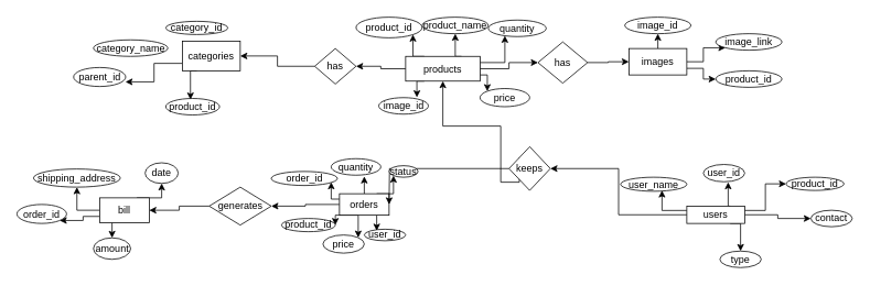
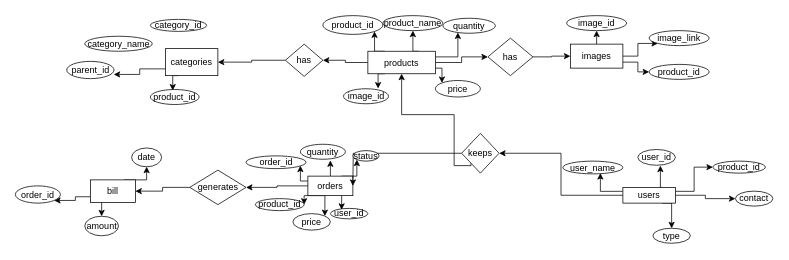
  <mxCell id="0" />
  <mxCell id="1" parent="0" />
  <mxCell id="2" style="edgeStyle=orthogonalEdgeStyle;rounded=0;orthogonalLoop=1;jettySize=auto;html=1;exitX=0;exitY=0.5;exitDx=0;exitDy=0;entryX=1;entryY=0.5;entryDx=0;entryDy=0;" parent="1" source="8" target="34" edge="1"><mxGeometry relative="1" as="geometry" /></mxCell>
  <mxCell id="3" style="edgeStyle=orthogonalEdgeStyle;rounded=0;orthogonalLoop=1;jettySize=auto;html=1;exitX=0;exitY=0.25;exitDx=0;exitDy=0;entryX=0.625;entryY=0.941;entryDx=0;entryDy=0;entryPerimeter=0;" parent="1" source="8" target="45" edge="1"><mxGeometry relative="1" as="geometry"><mxPoint x="800" y="240" as="targetPoint" /></mxGeometry></mxCell>
  <mxCell id="4" style="edgeStyle=orthogonalEdgeStyle;rounded=0;orthogonalLoop=1;jettySize=auto;html=1;exitX=1;exitY=0.25;exitDx=0;exitDy=0;entryX=0;entryY=0.5;entryDx=0;entryDy=0;" parent="1" source="8" target="44" edge="1"><mxGeometry relative="1" as="geometry" /></mxCell>
  <mxCell id="5" style="edgeStyle=orthogonalEdgeStyle;rounded=0;orthogonalLoop=1;jettySize=auto;html=1;exitX=1;exitY=0.5;exitDx=0;exitDy=0;entryX=0;entryY=0.5;entryDx=0;entryDy=0;" parent="1" source="8" target="47" edge="1"><mxGeometry relative="1" as="geometry" /></mxCell>
  <mxCell id="6" style="edgeStyle=orthogonalEdgeStyle;rounded=0;orthogonalLoop=1;jettySize=auto;html=1;exitX=0.75;exitY=1;exitDx=0;exitDy=0;entryX=0.5;entryY=0;entryDx=0;entryDy=0;" parent="1" source="8" target="46" edge="1"><mxGeometry relative="1" as="geometry" /></mxCell>
  <mxCell id="7" style="edgeStyle=orthogonalEdgeStyle;rounded=0;orthogonalLoop=1;jettySize=auto;html=1;exitX=0.75;exitY=0;exitDx=0;exitDy=0;" parent="1" source="8" edge="1"><mxGeometry relative="1" as="geometry"><mxPoint x="880" y="220" as="targetPoint" /></mxGeometry></mxCell>
  <mxCell id="8" value="users" style="rounded=0;whiteSpace=wrap;html=1;" parent="1" vertex="1"><mxGeometry x="830" y="249" width="70" height="21" as="geometry" /></mxCell>
  <mxCell id="9" style="edgeStyle=orthogonalEdgeStyle;rounded=0;orthogonalLoop=1;jettySize=auto;html=1;exitX=0;exitY=0.5;exitDx=0;exitDy=0;entryX=1;entryY=0.5;entryDx=0;entryDy=0;" parent="1" source="16" target="59" edge="1"><mxGeometry relative="1" as="geometry"><mxPoint x="433" y="90" as="targetPoint" /></mxGeometry></mxCell>
  <mxCell id="10" style="edgeStyle=orthogonalEdgeStyle;rounded=0;orthogonalLoop=1;jettySize=auto;html=1;exitX=0.25;exitY=0;exitDx=0;exitDy=0;entryX=1;entryY=1;entryDx=0;entryDy=0;" parent="1" source="16" target="29" edge="1"><mxGeometry relative="1" as="geometry" /></mxCell>
  <mxCell id="11" style="edgeStyle=orthogonalEdgeStyle;rounded=0;orthogonalLoop=1;jettySize=auto;html=1;exitX=0.75;exitY=0;exitDx=0;exitDy=0;entryX=0.5;entryY=1;entryDx=0;entryDy=0;" parent="1" source="16" target="30" edge="1"><mxGeometry relative="1" as="geometry" /></mxCell>
  <mxCell id="12" style="edgeStyle=orthogonalEdgeStyle;rounded=0;orthogonalLoop=1;jettySize=auto;html=1;exitX=1;exitY=0.75;exitDx=0;exitDy=0;entryX=0;entryY=0;entryDx=0;entryDy=0;" parent="1" source="16" target="41" edge="1"><mxGeometry relative="1" as="geometry" /></mxCell>
  <mxCell id="13" style="edgeStyle=orthogonalEdgeStyle;rounded=0;orthogonalLoop=1;jettySize=auto;html=1;exitX=1;exitY=0.5;exitDx=0;exitDy=0;" parent="1" source="16" target="54" edge="1"><mxGeometry relative="1" as="geometry"><mxPoint x="650" y="80" as="targetPoint" /></mxGeometry></mxCell>
  <mxCell id="14" style="edgeStyle=orthogonalEdgeStyle;rounded=0;orthogonalLoop=1;jettySize=auto;html=1;exitX=1;exitY=0.25;exitDx=0;exitDy=0;" parent="1" source="16" target="57" edge="1"><mxGeometry relative="1" as="geometry"><Array as="points"><mxPoint x="610" y="75" /></Array></mxGeometry></mxCell>
  <mxCell id="15" style="edgeStyle=orthogonalEdgeStyle;rounded=0;orthogonalLoop=1;jettySize=auto;html=1;exitX=0.25;exitY=1;exitDx=0;exitDy=0;entryX=0.769;entryY=-0.017;entryDx=0;entryDy=0;entryPerimeter=0;" edge="1" parent="1" source="16" target="72"><mxGeometry relative="1" as="geometry" /></mxCell>
  <mxCell id="16" value="products" style="rounded=0;whiteSpace=wrap;html=1;" parent="1" vertex="1"><mxGeometry x="490" y="67.5" width="90" height="30" as="geometry" /></mxCell>
  <mxCell id="17" style="edgeStyle=orthogonalEdgeStyle;rounded=0;orthogonalLoop=1;jettySize=auto;html=1;exitX=0;exitY=0.75;exitDx=0;exitDy=0;entryX=0.995;entryY=0.757;entryDx=0;entryDy=0;entryPerimeter=0;" parent="1" source="19" target="48" edge="1"><mxGeometry relative="1" as="geometry" /></mxCell>
  <mxCell id="18" style="edgeStyle=orthogonalEdgeStyle;rounded=0;orthogonalLoop=1;jettySize=auto;html=1;exitX=0.25;exitY=1;exitDx=0;exitDy=0;" parent="1" source="19" edge="1"><mxGeometry relative="1" as="geometry"><mxPoint x="229.833" y="119.833" as="targetPoint" /></mxGeometry></mxCell>
- <mxCell id="19" value="categories" style="rounded=0;whiteSpace=wrap;html=1;" parent="1" vertex="1"><mxGeometry x="220" y="49" width="70" height="36" as="geometry" /></mxCell>
+ <mxCell id="19" value="categories" style="rounded=0;whiteSpace=wrap;html=1;" parent="1" vertex="1"><mxGeometry x="220" y="64" width="70" height="36" as="geometry" /></mxCell>
  <mxCell id="20" value="category_name" style="ellipse;whiteSpace=wrap;html=1;" parent="1" vertex="1"><mxGeometry x="112.5" y="47.5" width="90" height="20" as="geometry" /></mxCell>
  <mxCell id="21" style="edgeStyle=orthogonalEdgeStyle;rounded=0;orthogonalLoop=1;jettySize=auto;html=1;exitX=0;exitY=0.25;exitDx=0;exitDy=0;" parent="1" source="28" edge="1"><mxGeometry relative="1" as="geometry"><mxPoint x="400" y="220" as="targetPoint" /></mxGeometry></mxCell>
  <mxCell id="22" style="edgeStyle=orthogonalEdgeStyle;rounded=0;orthogonalLoop=1;jettySize=auto;html=1;exitX=0.75;exitY=1;exitDx=0;exitDy=0;entryX=0.3;entryY=0.13;entryDx=0;entryDy=0;entryPerimeter=0;" parent="1" source="28" target="37" edge="1"><mxGeometry relative="1" as="geometry" /></mxCell>
  <mxCell id="23" style="edgeStyle=orthogonalEdgeStyle;rounded=0;orthogonalLoop=1;jettySize=auto;html=1;exitX=0.25;exitY=1;exitDx=0;exitDy=0;entryX=1;entryY=0.5;entryDx=0;entryDy=0;" parent="1" source="28" target="36" edge="1"><mxGeometry relative="1" as="geometry" /></mxCell>
  <mxCell id="24" style="edgeStyle=orthogonalEdgeStyle;rounded=0;orthogonalLoop=1;jettySize=auto;html=1;entryX=1;entryY=0.5;entryDx=0;entryDy=0;" parent="1" source="28" target="66" edge="1"><mxGeometry relative="1" as="geometry" /></mxCell>
  <mxCell id="25" style="edgeStyle=orthogonalEdgeStyle;rounded=0;orthogonalLoop=1;jettySize=auto;html=1;exitX=0.75;exitY=0;exitDx=0;exitDy=0;entryX=0;entryY=1;entryDx=0;entryDy=0;" parent="1" source="28" target="39" edge="1"><mxGeometry relative="1" as="geometry" /></mxCell>
  <mxCell id="26" style="edgeStyle=orthogonalEdgeStyle;rounded=0;orthogonalLoop=1;jettySize=auto;html=1;exitX=0.5;exitY=0;exitDx=0;exitDy=0;" edge="1" parent="1" source="28"><mxGeometry relative="1" as="geometry"><mxPoint x="440" y="213" as="targetPoint" /><Array as="points"><mxPoint x="440" y="213" /><mxPoint x="440" y="213" /></Array></mxGeometry></mxCell>
  <mxCell id="27" style="edgeStyle=orthogonalEdgeStyle;rounded=0;orthogonalLoop=1;jettySize=auto;html=1;exitX=0.25;exitY=1;exitDx=0;exitDy=0;entryX=1;entryY=0;entryDx=0;entryDy=0;" edge="1" parent="1" source="28" target="71"><mxGeometry relative="1" as="geometry" /></mxCell>
  <mxCell id="28" value="orders" style="rounded=0;whiteSpace=wrap;html=1;" parent="1" vertex="1"><mxGeometry x="410" y="234" width="60" height="26" as="geometry" /></mxCell>
  <mxCell id="29" value="product_id" style="ellipse;whiteSpace=wrap;html=1;" parent="1" vertex="1"><mxGeometry x="430" width="80" height="25" as="geometry" y="20" /></mxCell>
  <mxCell id="30" value="product_name" style="ellipse;whiteSpace=wrap;html=1;" parent="1" vertex="1"><mxGeometry x="510" width="80" height="20" as="geometry" y="20" /></mxCell>
  <mxCell id="31" value="user_id" style="ellipse;whiteSpace=wrap;html=1;" parent="1" vertex="1"><mxGeometry x="850" y="198.5" width="50" height="21" as="geometry" /></mxCell>
  <mxCell id="32" style="edgeStyle=orthogonalEdgeStyle;rounded=0;orthogonalLoop=1;jettySize=auto;html=1;exitX=0;exitY=0;exitDx=0;exitDy=0;entryX=0.5;entryY=1;entryDx=0;entryDy=0;" parent="1" source="34" target="16" edge="1"><mxGeometry relative="1" as="geometry"><Array as="points"><mxPoint x="605" y="220" /><mxPoint x="605" y="152" /><mxPoint x="535" y="152" /></Array></mxGeometry></mxCell>
  <mxCell id="33" style="edgeStyle=orthogonalEdgeStyle;rounded=0;orthogonalLoop=1;jettySize=auto;html=1;exitX=0;exitY=0.5;exitDx=0;exitDy=0;" parent="1" source="34" edge="1"><mxGeometry relative="1" as="geometry"><mxPoint x="470" y="247" as="targetPoint" /></mxGeometry></mxCell>
  <mxCell id="34" value="keeps" style="rhombus;whiteSpace=wrap;html=1;" parent="1" vertex="1"><mxGeometry x="615" y="177" width="50" height="53" as="geometry" /></mxCell>
  <mxCell id="35" value="order_id" style="ellipse;whiteSpace=wrap;html=1;" parent="1" vertex="1"><mxGeometry x="327.5" y="207" width="80" height="17" as="geometry" /></mxCell>
  <mxCell id="36" value="product_id" style="ellipse;whiteSpace=wrap;html=1;" parent="1" vertex="1"><mxGeometry x="340" y="264" width="65" height="16" as="geometry" /></mxCell>
  <mxCell id="37" value="user_id" style="ellipse;whiteSpace=wrap;html=1;" parent="1" vertex="1"><mxGeometry x="440" y="277" width="50" height="14" as="geometry" /></mxCell>
  <mxCell id="38" value="date" style="ellipse;whiteSpace=wrap;html=1;" parent="1" vertex="1"><mxGeometry x="175" y="196.5" width="40" height="25" as="geometry" /></mxCell>
  <mxCell id="39" value="status" style="ellipse;whiteSpace=wrap;html=1;" parent="1" vertex="1"><mxGeometry x="470" y="200" width="35" height="14" as="geometry" /></mxCell>
  <mxCell id="40" value="amount" style="ellipse;whiteSpace=wrap;html=1;direction=south;" parent="1" vertex="1"><mxGeometry x="112.5" y="287.5" width="45" height="26" as="geometry" /></mxCell>
  <mxCell id="41" value="price" style="ellipse;whiteSpace=wrap;html=1;" parent="1" vertex="1"><mxGeometry x="580" y="106.5" width="60" height="22" as="geometry" /></mxCell>
  <mxCell id="42" value="product_id" style="ellipse;whiteSpace=wrap;html=1;" parent="1" vertex="1"><mxGeometry x="200" y="118.5" width="65" height="20" as="geometry" /></mxCell>
  <mxCell id="43" value="category_id" style="ellipse;whiteSpace=wrap;html=1;" parent="1" vertex="1"><mxGeometry x="200" y="25" width="75" height="16" as="geometry" /></mxCell>
  <mxCell id="44" value="product_id" style="ellipse;whiteSpace=wrap;html=1;" parent="1" vertex="1"><mxGeometry x="950" y="214" width="70" height="16" as="geometry" /></mxCell>
  <mxCell id="45" value="user_name" style="ellipse;whiteSpace=wrap;html=1;" parent="1" vertex="1"><mxGeometry x="750" y="214" width="80" height="17" as="geometry" /></mxCell>
  <mxCell id="46" value="type" style="ellipse;whiteSpace=wrap;html=1;" parent="1" vertex="1"><mxGeometry x="870" y="303.5" width="50" height="20" as="geometry" /></mxCell>
  <mxCell id="47" value="contact" style="ellipse;whiteSpace=wrap;html=1;" parent="1" vertex="1"><mxGeometry x="980" y="254" width="50" height="20" as="geometry" /></mxCell>
  <mxCell id="48" value="parent_id" style="ellipse;whiteSpace=wrap;html=1;" parent="1" vertex="1"><mxGeometry x="88.5" y="81" width="63" height="23" as="geometry" /></mxCell>
  <mxCell id="49" style="edgeStyle=orthogonalEdgeStyle;rounded=0;orthogonalLoop=1;jettySize=auto;html=1;exitX=1;exitY=0.5;exitDx=0;exitDy=0;entryX=0;entryY=1;entryDx=0;entryDy=0;" parent="1" source="52" target="55" edge="1"><mxGeometry relative="1" as="geometry" /></mxCell>
  <mxCell id="50" style="edgeStyle=orthogonalEdgeStyle;rounded=0;orthogonalLoop=1;jettySize=auto;html=1;exitX=1;exitY=0.75;exitDx=0;exitDy=0;" parent="1" source="52" target="56" edge="1"><mxGeometry relative="1" as="geometry" /></mxCell>
  <mxCell id="51" style="edgeStyle=orthogonalEdgeStyle;rounded=0;orthogonalLoop=1;jettySize=auto;html=1;exitX=0.5;exitY=0;exitDx=0;exitDy=0;entryX=0.5;entryY=1;entryDx=0;entryDy=0;" parent="1" source="52" target="68" edge="1"><mxGeometry relative="1" as="geometry" /></mxCell>
  <mxCell id="52" value="images" style="rounded=0;whiteSpace=wrap;html=1;" parent="1" vertex="1"><mxGeometry x="760" y="58" width="70" height="32" as="geometry" /></mxCell>
  <mxCell id="53" style="edgeStyle=orthogonalEdgeStyle;rounded=0;orthogonalLoop=1;jettySize=auto;html=1;exitX=1;exitY=0.5;exitDx=0;exitDy=0;entryX=0;entryY=0.5;entryDx=0;entryDy=0;" parent="1" source="54" target="52" edge="1"><mxGeometry relative="1" as="geometry"><Array as="points"><mxPoint x="735" y="75" /></Array></mxGeometry></mxCell>
  <mxCell id="54" value="has" style="rhombus;whiteSpace=wrap;html=1;" parent="1" vertex="1"><mxGeometry x="650" y="50" width="60" height="50" as="geometry" /></mxCell>
  <mxCell id="55" value="image_link" style="ellipse;whiteSpace=wrap;html=1;" parent="1" vertex="1"><mxGeometry x="865" y="40" width="80" height="20" as="geometry" /></mxCell>
  <mxCell id="56" value="product_id" style="ellipse;whiteSpace=wrap;html=1;" parent="1" vertex="1"><mxGeometry x="865" y="85" width="80" height="20" as="geometry" /></mxCell>
  <mxCell id="57" value="quantity" style="ellipse;whiteSpace=wrap;html=1;" parent="1" vertex="1"><mxGeometry x="590" y="23.5" width="70" height="20" as="geometry" /></mxCell>
  <mxCell id="58" style="edgeStyle=orthogonalEdgeStyle;rounded=0;orthogonalLoop=1;jettySize=auto;html=1;exitX=0;exitY=0.5;exitDx=0;exitDy=0;entryX=1;entryY=0.5;entryDx=0;entryDy=0;" parent="1" source="59" target="19" edge="1"><mxGeometry relative="1" as="geometry" /></mxCell>
  <mxCell id="59" value="has" style="rhombus;whiteSpace=wrap;html=1;" parent="1" vertex="1"><mxGeometry x="380" y="58" width="50" height="43" as="geometry" /></mxCell>
  <mxCell id="60" style="edgeStyle=orthogonalEdgeStyle;rounded=0;orthogonalLoop=1;jettySize=auto;html=1;exitX=0.75;exitY=0;exitDx=0;exitDy=0;entryX=0.5;entryY=1;entryDx=0;entryDy=0;" parent="1" source="64" target="38" edge="1"><mxGeometry relative="1" as="geometry" /></mxCell>
  <mxCell id="61" style="edgeStyle=orthogonalEdgeStyle;rounded=0;orthogonalLoop=1;jettySize=auto;html=1;exitX=0;exitY=0.75;exitDx=0;exitDy=0;entryX=1;entryY=1;entryDx=0;entryDy=0;" parent="1" source="64" target="67" edge="1"><mxGeometry relative="1" as="geometry" /></mxCell>
- <mxCell id="62" style="edgeStyle=orthogonalEdgeStyle;rounded=0;orthogonalLoop=1;jettySize=auto;html=1;exitX=0;exitY=0.5;exitDx=0;exitDy=0;entryX=0.5;entryY=1;entryDx=0;entryDy=0;" edge="1" parent="1" source="64" target="70"><mxGeometry relative="1" as="geometry" /></mxCell>
  <mxCell id="63" style="edgeStyle=orthogonalEdgeStyle;rounded=0;orthogonalLoop=1;jettySize=auto;html=1;exitX=0.25;exitY=1;exitDx=0;exitDy=0;entryX=0;entryY=0.5;entryDx=0;entryDy=0;" edge="1" parent="1" source="64" target="40"><mxGeometry relative="1" as="geometry" /></mxCell>
  <mxCell id="64" value="bill" style="rounded=0;whiteSpace=wrap;html=1;" parent="1" vertex="1"><mxGeometry x="120" y="239" width="60" height="30" as="geometry" /></mxCell>
  <mxCell id="65" style="edgeStyle=orthogonalEdgeStyle;rounded=0;orthogonalLoop=1;jettySize=auto;html=1;exitX=0;exitY=0.5;exitDx=0;exitDy=0;entryX=1;entryY=0.5;entryDx=0;entryDy=0;" parent="1" source="66" target="64" edge="1"><mxGeometry relative="1" as="geometry" /></mxCell>
  <mxCell id="66" value="generates" style="rhombus;whiteSpace=wrap;html=1;" parent="1" vertex="1"><mxGeometry x="252.5" y="226" width="75" height="46" as="geometry" /></mxCell>
  <mxCell id="67" value="order_id" style="ellipse;whiteSpace=wrap;html=1;" parent="1" vertex="1"><mxGeometry x="20" y="247" width="60" height="23" as="geometry" /></mxCell>
  <mxCell id="68" value="image_id" style="ellipse;whiteSpace=wrap;html=1;" parent="1" vertex="1"><mxGeometry x="755" width="80" height="20" as="geometry" y="20" /></mxCell>
  <mxCell id="69" value="quantity" style="ellipse;whiteSpace=wrap;html=1;" vertex="1" parent="1"><mxGeometry x="400" y="191.5" width="60" height="20" as="geometry" /></mxCell>
- <mxCell id="70" value="shipping_address" style="ellipse;whiteSpace=wrap;html=1;" vertex="1" parent="1"><mxGeometry x="40" y="204" width="105" height="22" as="geometry" /></mxCell>
  <mxCell id="71" value="price" style="ellipse;whiteSpace=wrap;html=1;" vertex="1" parent="1"><mxGeometry x="390" y="284" width="50" height="22" as="geometry" /></mxCell>
  <mxCell id="72" value="image_id" style="ellipse;whiteSpace=wrap;html=1;" vertex="1" parent="1"><mxGeometry x="457.5" y="117.5" width="60" height="20" as="geometry" /></mxCell>
